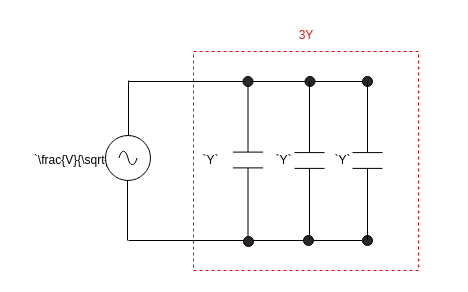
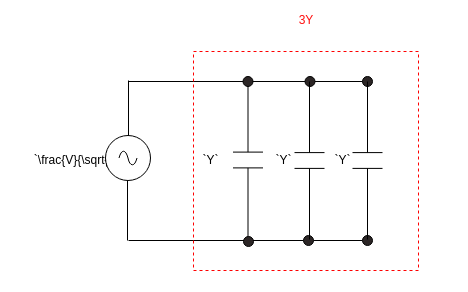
  <mxCell id="0" />
  <mxCell id="1" parent="0" />
  <mxCell id="2" value="`Y`" style="text;html=1;align=center;verticalAlign=middle;resizable=0;points=[];autosize=1;strokeColor=none;fillColor=none;" parent="1" vertex="1"><mxGeometry x="190" y="144.5" width="40" height="30" as="geometry" /></mxCell>
  <mxCell id="3" value="" style="endArrow=none;html=1;strokeWidth=1;" parent="1" edge="1"><mxGeometry width="100" relative="1" as="geometry"><mxPoint x="128" y="80" as="sourcePoint" /><mxPoint x="128" y="140" as="targetPoint" /></mxGeometry></mxCell>
  <mxCell id="4" value="" style="endArrow=none;html=1;strokeWidth=1;" parent="1" edge="1"><mxGeometry width="100" relative="1" as="geometry"><mxPoint x="127" y="180" as="sourcePoint" /><mxPoint x="127" y="240" as="targetPoint" /></mxGeometry></mxCell>
  <mxCell id="5" value="" style="endArrow=none;html=1;strokeWidth=1;startArrow=none;" parent="1" source="8" edge="1"><mxGeometry width="100" relative="1" as="geometry"><mxPoint x="408" y="240" as="sourcePoint" /><mxPoint x="128" y="240" as="targetPoint" /></mxGeometry></mxCell>
  <mxCell id="6" value="" style="endArrow=none;html=1;strokeWidth=1;startArrow=none;" parent="1" source="18" edge="1"><mxGeometry width="100" relative="1" as="geometry"><mxPoint x="408" y="80.5" as="sourcePoint" /><mxPoint x="128" y="81" as="targetPoint" /></mxGeometry></mxCell>
  <mxCell id="7" value="" style="endArrow=none;html=1;strokeWidth=1;startArrow=none;" parent="1" source="19" target="8" edge="1"><mxGeometry width="100" relative="1" as="geometry"><mxPoint x="403" y="240" as="sourcePoint" /><mxPoint x="168" y="240" as="targetPoint" /></mxGeometry></mxCell>
  <mxCell id="8" value="" style="ellipse;whiteSpace=wrap;html=1;aspect=fixed;fillColor=#2c2626;" parent="1" vertex="1"><mxGeometry x="303" y="235" width="10" height="10" as="geometry" /></mxCell>
  <mxCell id="9" value="" style="ellipse;whiteSpace=wrap;html=1;aspect=fixed;fillColor=#2c2626;" parent="1" vertex="1"><mxGeometry x="362" y="76" width="10" height="10" as="geometry" /></mxCell>
  <mxCell id="10" value="" style="pointerEvents=1;verticalLabelPosition=bottom;shadow=0;dashed=0;align=center;html=1;verticalAlign=top;shape=mxgraph.electrical.capacitors.capacitor_1;rotation=90;" parent="1" vertex="1"><mxGeometry x="168.5" y="144.5" width="158" height="30" as="geometry" /></mxCell>
  <mxCell id="11" value="" style="endArrow=none;html=1;strokeWidth=1;" parent="1" edge="1"><mxGeometry width="100" relative="1" as="geometry"><mxPoint x="408" y="80.5" as="sourcePoint" /><mxPoint x="408" y="80.5" as="targetPoint" /></mxGeometry></mxCell>
  <mxCell id="12" value="" style="endArrow=none;html=1;strokeWidth=1;" parent="1" edge="1"><mxGeometry width="100" relative="1" as="geometry"><mxPoint x="408" y="240" as="sourcePoint" /><mxPoint x="408" y="240" as="targetPoint" /></mxGeometry></mxCell>
  <mxCell id="13" value="`\frac{V}{\sqrt{3}}`" style="text;html=1;align=center;verticalAlign=middle;resizable=0;points=[];autosize=1;strokeColor=none;fillColor=none;" parent="1" vertex="1"><mxGeometry x="20" y="144.5" width="120" height="30" as="geometry" /></mxCell>
  <mxCell id="14" value="" style="ellipse;whiteSpace=wrap;html=1;aspect=fixed;fillColor=#2c2626;" vertex="1" parent="1"><mxGeometry x="243" y="236" width="10" height="10" as="geometry" /></mxCell>
  <mxCell id="15" value="" style="ellipse;whiteSpace=wrap;html=1;aspect=fixed;fillColor=#2c2626;" vertex="1" parent="1"><mxGeometry x="242.5" y="76" width="10" height="10" as="geometry" /></mxCell>
  <mxCell id="16" value="" style="pointerEvents=1;verticalLabelPosition=bottom;shadow=0;dashed=0;align=center;html=1;verticalAlign=top;shape=mxgraph.electrical.signal_sources.source;aspect=fixed;points=[[0.5,0,0],[1,0.5,0],[0.5,1,0],[0,0.5,0]];elSignalType=ac;" vertex="1" parent="1"><mxGeometry x="105" y="135" width="45" height="45" as="geometry" /></mxCell>
  <mxCell id="17" value="" style="endArrow=none;html=1;strokeWidth=1;startArrow=none;" edge="1" parent="1" source="9" target="18"><mxGeometry width="100" relative="1" as="geometry"><mxPoint x="362" y="81" as="sourcePoint" /><mxPoint x="213" y="81" as="targetPoint" /></mxGeometry></mxCell>
  <mxCell id="18" value="" style="ellipse;whiteSpace=wrap;html=1;aspect=fixed;fillColor=#2c2626;" parent="1" vertex="1"><mxGeometry x="304.5" y="76" width="10" height="10" as="geometry" /></mxCell>
  <mxCell id="19" value="" style="ellipse;whiteSpace=wrap;html=1;aspect=fixed;fillColor=#2c2626;" vertex="1" parent="1"><mxGeometry x="362" y="235" width="10" height="10" as="geometry" /></mxCell>
  <mxCell id="20" value="" style="pointerEvents=1;verticalLabelPosition=bottom;shadow=0;dashed=0;align=center;html=1;verticalAlign=top;shape=mxgraph.electrical.capacitors.capacitor_1;rotation=90;" vertex="1" parent="1"><mxGeometry x="230" y="145" width="158" height="30" as="geometry" /></mxCell>
  <mxCell id="21" value="" style="pointerEvents=1;verticalLabelPosition=bottom;shadow=0;dashed=0;align=center;html=1;verticalAlign=top;shape=mxgraph.electrical.capacitors.capacitor_1;rotation=90;" vertex="1" parent="1"><mxGeometry x="288" y="145" width="158" height="30" as="geometry" /></mxCell>
  <mxCell id="22" value="`Y`" style="text;html=1;align=center;verticalAlign=middle;resizable=0;points=[];autosize=1;strokeColor=none;fillColor=none;" vertex="1" parent="1"><mxGeometry x="263" y="144.5" width="40" height="30" as="geometry" /></mxCell>
  <mxCell id="23" value="`Y`" style="text;html=1;align=center;verticalAlign=middle;resizable=0;points=[];autosize=1;strokeColor=none;fillColor=none;" vertex="1" parent="1"><mxGeometry x="322" y="145" width="40" height="30" as="geometry" /></mxCell>
  <mxCell id="24" value="" style="rounded=0;whiteSpace=wrap;html=1;fillColor=none;dashed=1;strokeColor=#FF0000;" vertex="1" parent="1"><mxGeometry x="193" y="51" width="225" height="219" as="geometry" /></mxCell>
- <mxCell id="25" value="&lt;font color=&quot;#ff1010&quot;&gt;3Y&lt;/font&gt;" style="text;html=1;strokeColor=none;fillColor=none;align=center;verticalAlign=middle;whiteSpace=wrap;rounded=0;dashed=1;" vertex="1" parent="1"><mxGeometry x="275.5" y="20" width="60" height="30" as="geometry" /></mxCell>
+ <mxCell id="25" value="&lt;font color=&quot;#ff1010&quot;&gt;3Y&lt;/font&gt;" style="text;html=1;strokeColor=none;fillColor=none;align=center;verticalAlign=middle;whiteSpace=wrap;rounded=0;dashed=1;" vertex="1" parent="1"><mxGeometry x="275.5" y="5" width="60" height="30" as="geometry" /></mxCell>
